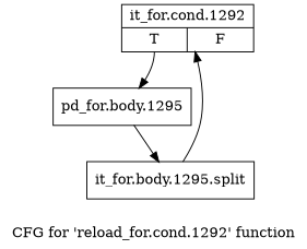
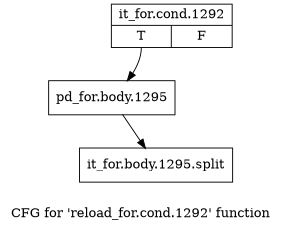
  digraph {
    label="CFG for 'reload_for.cond.1292' function"
    node [shape=record]
    n1 [label="{it_for.cond.1292|{<s0>T|<s1>F}}"]
    n2 [label="{pd_for.body.1295}"]
    n3 [label="{it_for.body.1295.split}"]
    n1 -> n2 [tailport=s0]
    n2 -> n3
-   n3 -> n1
  }
